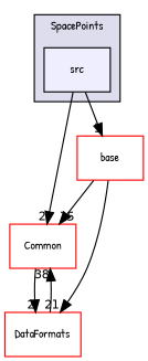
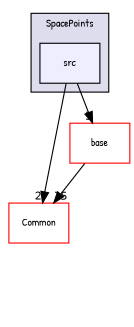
  digraph {
    compound=true
    fontname="Patrick Hand"
    node [fontname="Patrick Hand" fontsize=10 shape=box color=red]
    edge [fontname="Patrick Hand" headlabel=2 labeldistance=1.5 labelfontname=Helvetica labelfontsize=10]
    n1 [fillcolor="#eeeeff" label=src pencolor=black style=filled color=""]
    n2 [label=base]
    n3 [label=Common]
-   n4 [label=DataFormats]
    subgraph cluster_1 {
      bgcolor="#ddddee"
      fontsize=10
      label=SpacePoints
      pencolor=black
      n1
    }
    n1 -> n2 [headlabel=1]
    n1 -> n3
    n2 -> n3 [headlabel=15]
-   n2 -> n4 [headlabel=21]
-   n3 -> n4
-   n4 -> n3 [headlabel=38]
  }
